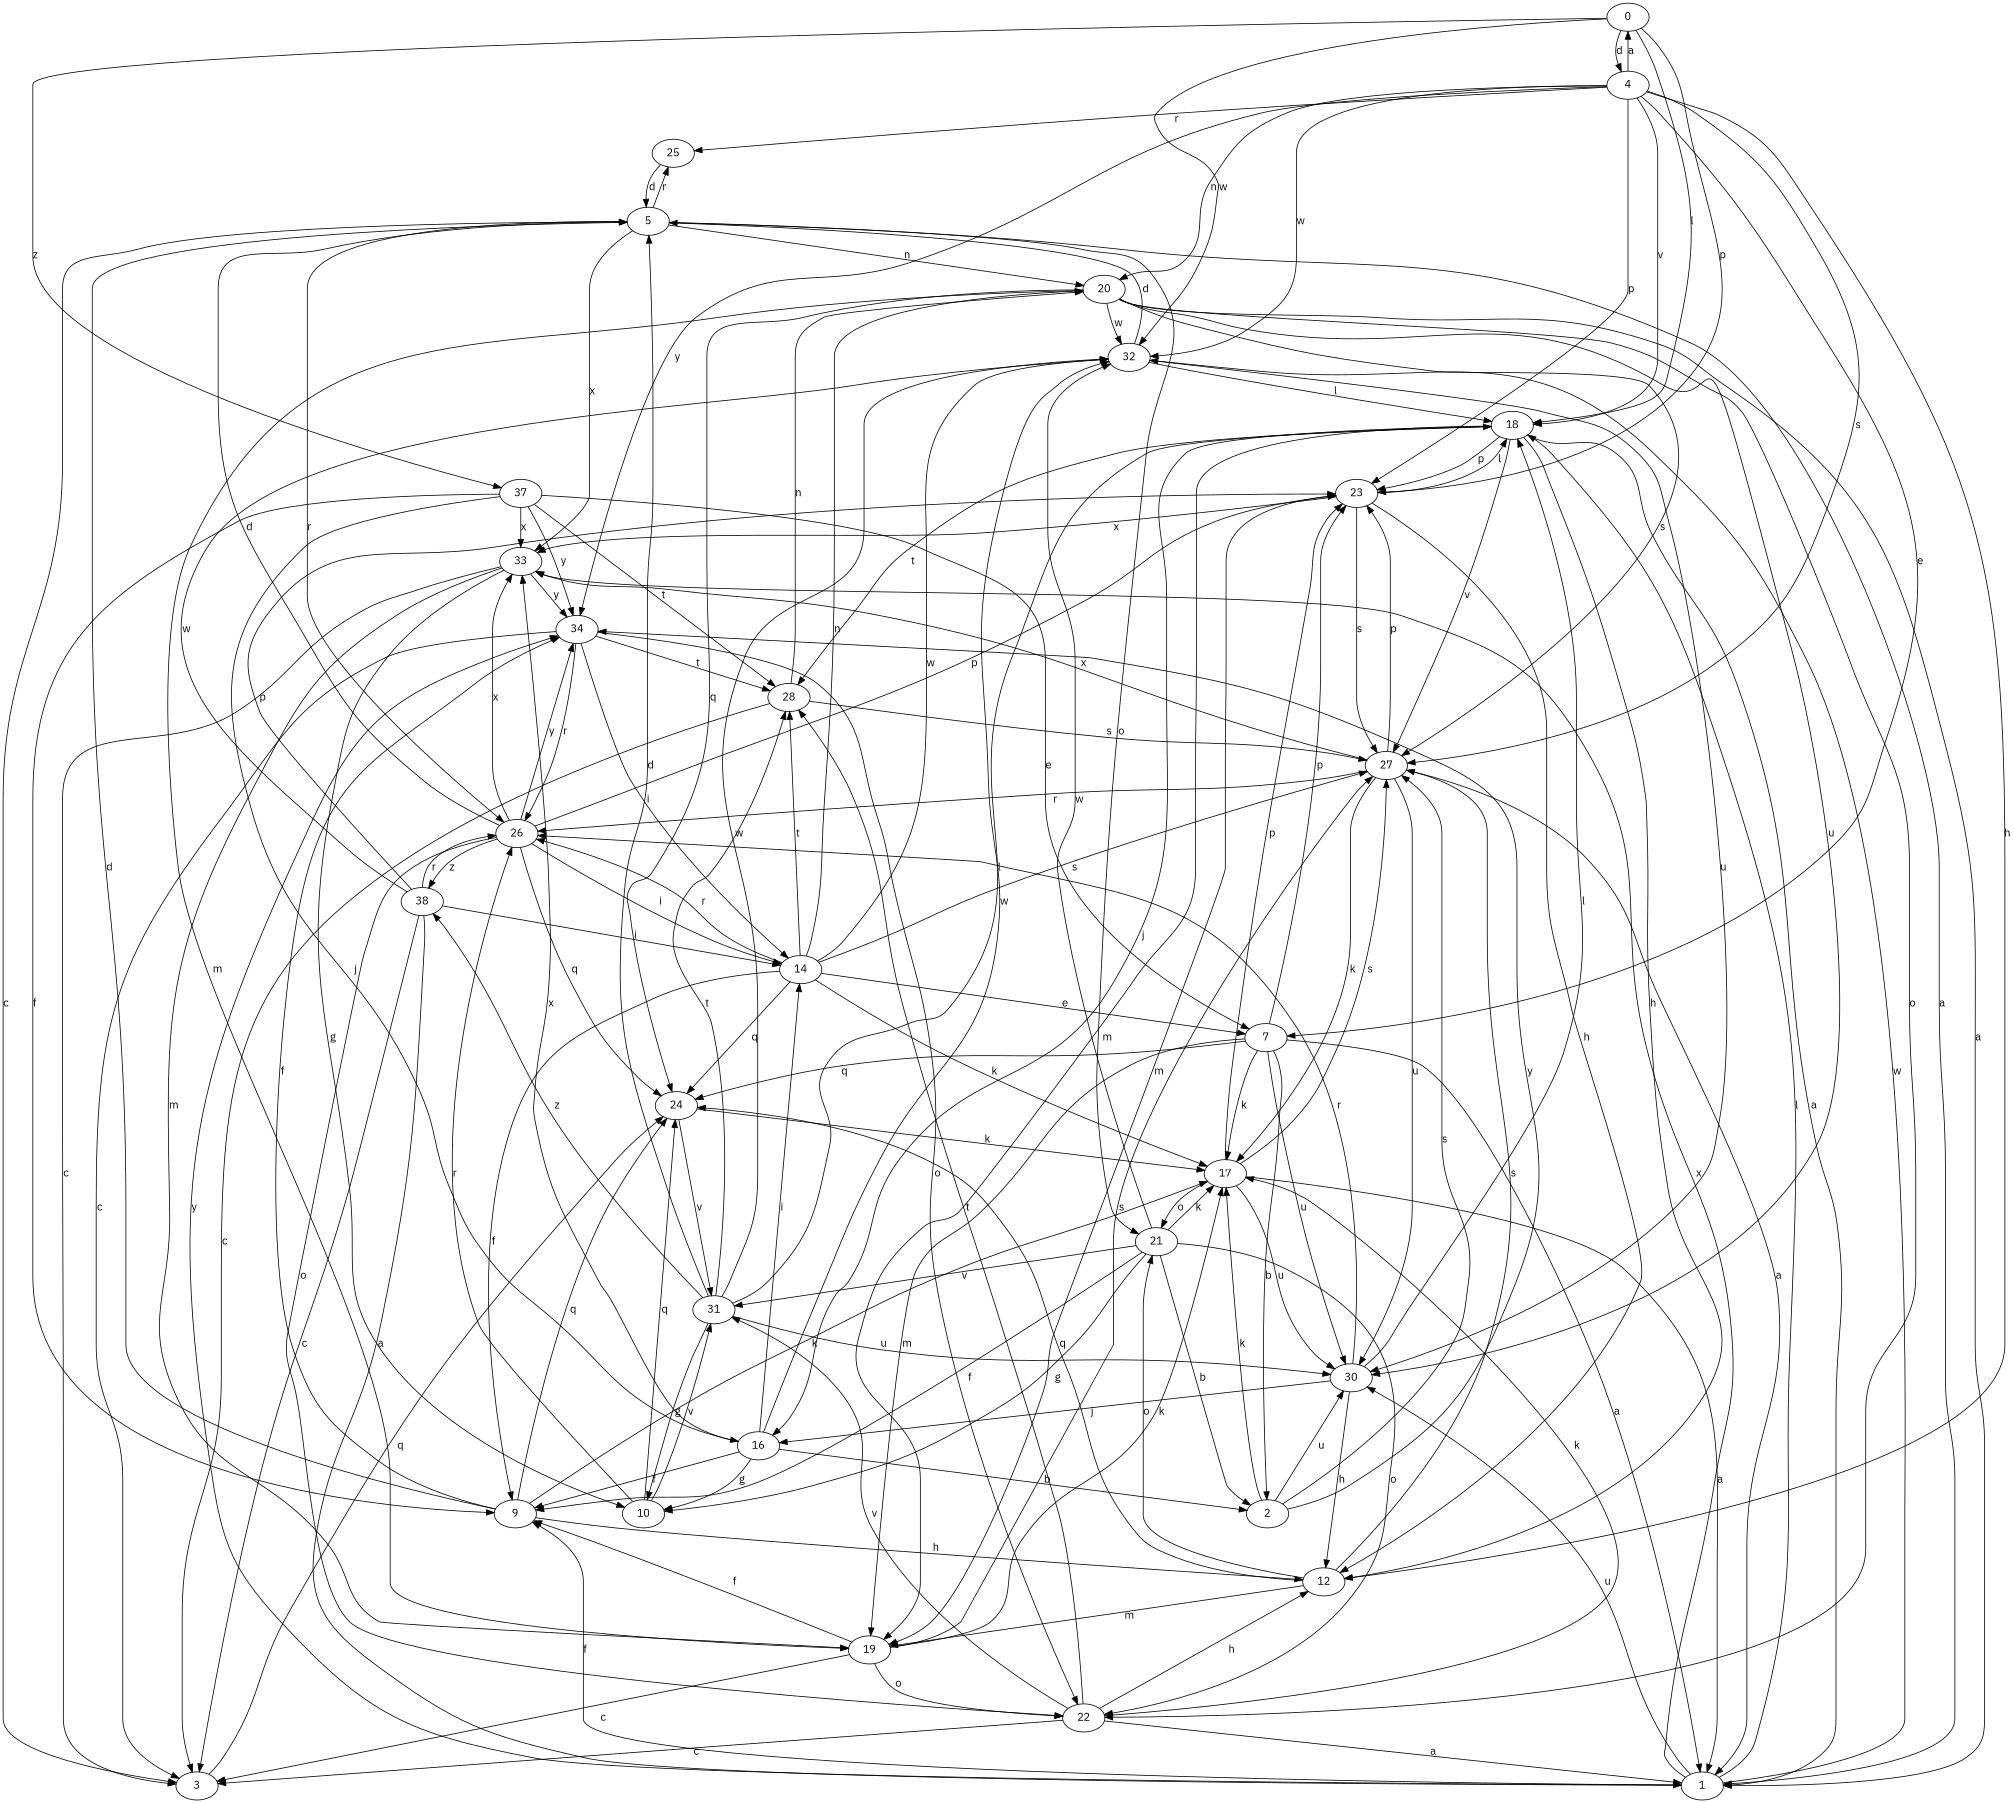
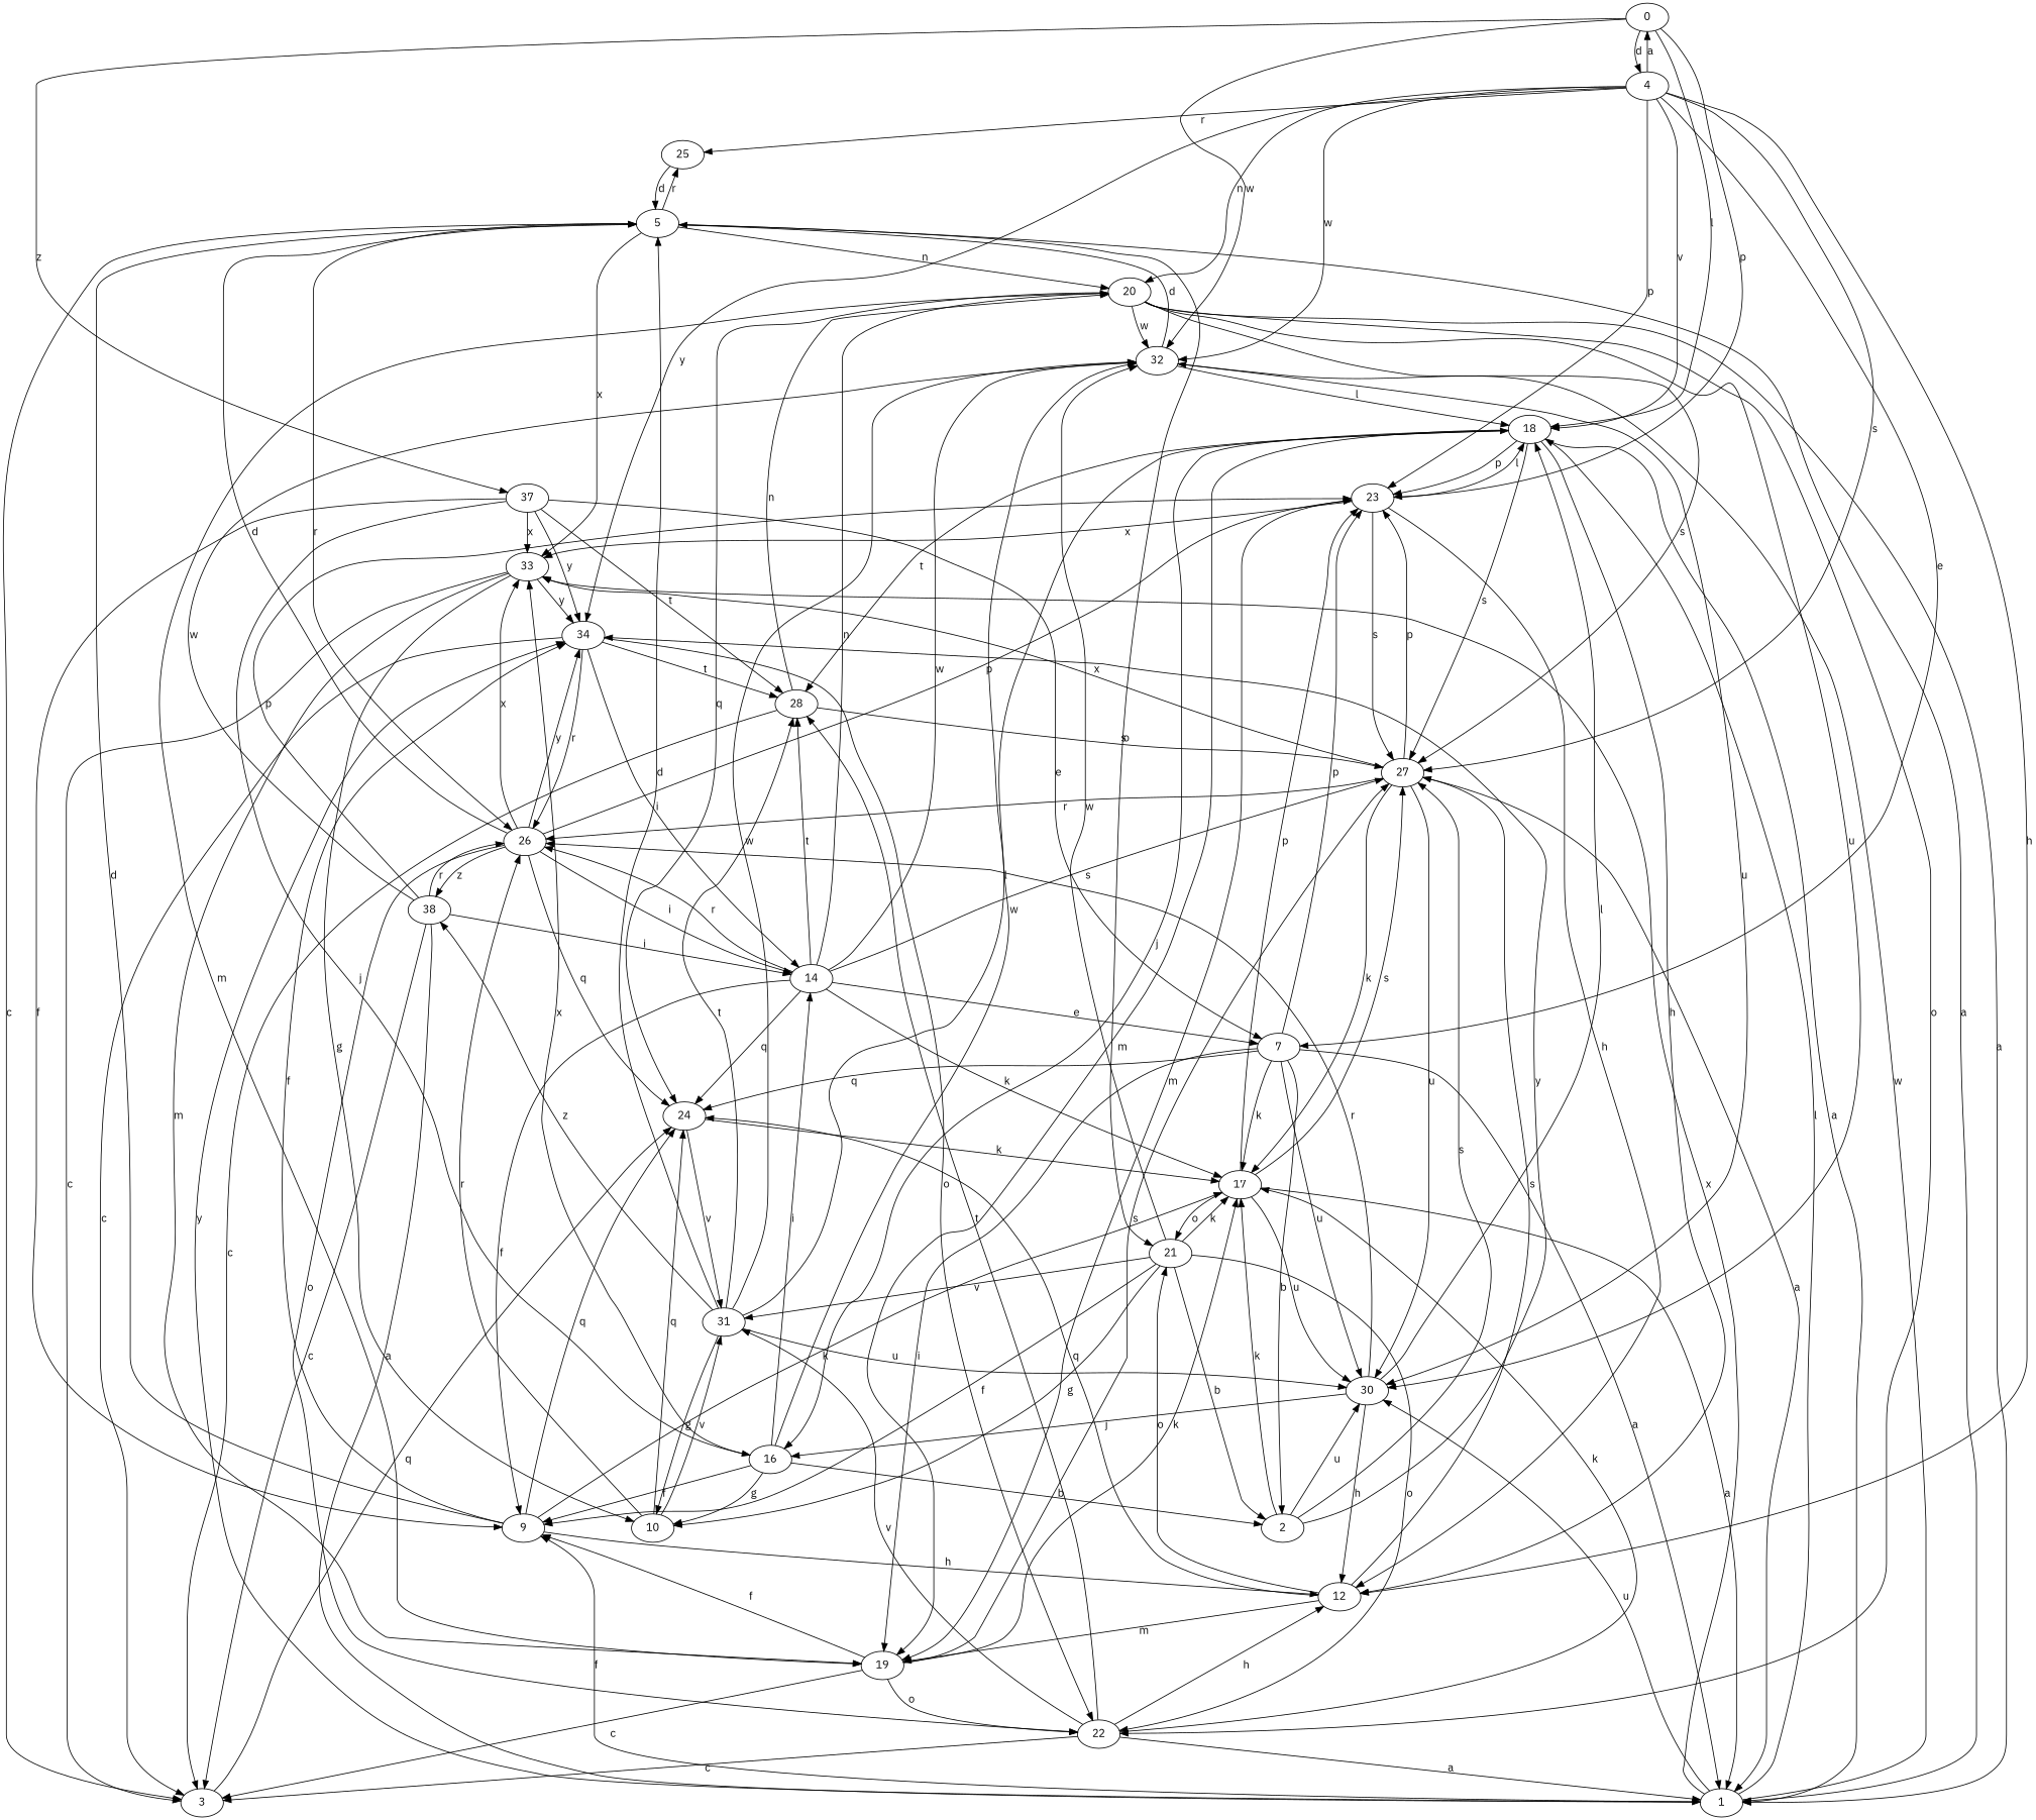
  strict digraph {
    fontname="IBM Plex Sans"
    node [fontname="IBM Plex Sans"]
    edge [fontname="IBM Plex Sans"]
    0
    4
    18
    23
    32
    37
    34
    27
    7
    12
    20
    25
    1
    19
    28
    16
    33
    30
    5
    9
    17
    24
    26
    3
    10
    14
    22
    2
    21
    31
    38
    0 -> 4 [label=d]
    0 -> 18 [label=l]
    0 -> 23 [label=p]
    0 -> 32 [label=w]
    0 -> 37 [label=z]
    4 -> 0 [label=a]
    4 -> 18 [label=v]
    4 -> 23 [label=p]
    4 -> 32 [label=w]
    4 -> 34 [label=y]
    4 -> 27 [label=s]
    4 -> 7 [label=e]
    4 -> 12 [label=h]
    4 -> 20 [label=n]
    4 -> 25 [label=r]
    18 -> 23 [label=p]
-   18 -> 27 [label=v]
+   18 -> 27 [label=s]
    18 -> 12 [label=h]
    18 -> 1 [label=a]
    18 -> 19 [label=m]
    18 -> 28 [label=t]
    18 -> 16 [label=j]
    23 -> 18 [label=l]
    23 -> 27 [label=s]
    23 -> 12 [label=h]
    23 -> 19 [label=m]
    23 -> 33 [label=x]
    32 -> 18 [label=l]
    32 -> 30 [label=u]
    32 -> 5 [label=d]
    37 -> 34 [label=y]
    37 -> 7 [label=e]
    37 -> 28 [label=t]
    37 -> 16 [label=j]
    37 -> 33 [label=x]
    37 -> 9 [label=f]
    34 -> 28 [label=t]
    34 -> 26 [label=r]
    34 -> 3 [label=c]
    34 -> 14 [label=i]
    34 -> 22 [label=o]
    27 -> 23 [label=p]
    27 -> 1 [label=a]
    27 -> 33 [label=x]
    27 -> 30 [label=u]
    27 -> 17 [label=k]
    27 -> 26 [label=r]
    7 -> 23 [label=p]
    7 -> 1 [label=a]
-   7 -> 19 [label=m]
+   7 -> 19 [label=i]
    7 -> 30 [label=u]
    7 -> 17 [label=k]
    7 -> 24 [label=q]
    7 -> 2 [label=b]
    12 -> 27 [label=s]
    12 -> 19 [label=m]
    12 -> 24 [label=q]
    12 -> 21 [label=o]
    20 -> 32 [label=w]
    20 -> 27 [label=s]
    20 -> 1 [label=a]
    20 -> 19 [label=m]
    20 -> 30 [label=u]
    20 -> 24 [label=q]
    20 -> 22 [label=o]
    25 -> 5 [label=d]
    1 -> 18 [label=l]
    1 -> 32 [label=w]
    1 -> 34 [label=y]
    1 -> 33 [label=x]
    1 -> 30 [label=u]
    1 -> 9 [label=f]
    19 -> 27 [label=s]
    19 -> 9 [label=f]
    19 -> 17 [label=k]
    19 -> 3 [label=c]
    19 -> 22 [label=o]
    28 -> 27 [label=s]
    28 -> 20 [label=n]
    28 -> 3 [label=c]
    16 -> 32 [label=w]
    16 -> 33 [label=x]
    16 -> 9 [label=f]
    16 -> 10 [label=g]
    16 -> 14 [label=i]
    16 -> 2 [label=b]
    33 -> 34 [label=y]
    33 -> 19 [label=m]
    33 -> 3 [label=c]
    33 -> 10 [label=g]
    30 -> 18 [label=l]
    30 -> 12 [label=h]
    30 -> 16 [label=j]
    30 -> 26 [label=r]
    5 -> 20 [label=n]
    5 -> 25 [label=r]
    5 -> 1 [label=a]
    5 -> 33 [label=x]
    5 -> 26 [label=r]
    5 -> 3 [label=c]
    5 -> 21 [label=o]
    9 -> 34 [label=f]
    9 -> 12 [label=h]
    9 -> 5 [label=d]
    9 -> 17 [label=k]
    9 -> 24 [label=q]
    17 -> 23 [label=p]
    17 -> 27 [label=s]
    17 -> 1 [label=a]
    17 -> 30 [label=u]
    17 -> 21 [label=o]
    24 -> 17 [label=k]
    24 -> 31 [label=v]
    26 -> 23 [label=p]
    26 -> 34 [label=y]
    26 -> 33 [label=x]
    26 -> 5 [label=d]
    26 -> 24 [label=q]
    26 -> 14 [label=i]
    26 -> 22 [label=o]
    26 -> 38 [label=z]
    3 -> 24 [label=q]
    10 -> 24 [label=q]
    10 -> 26 [label=r]
    10 -> 31 [label=v]
    14 -> 32 [label=w]
    14 -> 27 [label=s]
    14 -> 7 [label=e]
    14 -> 20 [label=n]
    14 -> 28 [label=t]
    14 -> 9 [label=f]
    14 -> 17 [label=k]
    14 -> 24 [label=q]
    14 -> 26 [label=r]
    22 -> 12 [label=h]
    22 -> 1 [label=a]
    22 -> 28 [label=t]
    22 -> 17 [label=k]
    22 -> 3 [label=c]
    22 -> 31 [label=v]
    2 -> 34 [label=y]
    2 -> 27 [label=s]
    2 -> 30 [label=u]
    2 -> 17 [label=k]
    21 -> 32 [label=w]
    21 -> 9 [label=f]
    21 -> 17 [label=k]
    21 -> 10 [label=g]
    21 -> 22 [label=o]
    21 -> 2 [label=b]
    21 -> 31 [label=v]
    31 -> 18 [label=l]
    31 -> 32 [label=w]
    31 -> 28 [label=t]
    31 -> 30 [label=u]
    31 -> 5 [label=d]
    31 -> 10 [label=g]
    31 -> 38 [label=z]
    38 -> 23 [label=p]
    38 -> 32 [label=w]
    38 -> 1 [label=a]
    38 -> 26 [label=r]
    38 -> 3 [label=c]
    38 -> 14 [label=i]
  }
